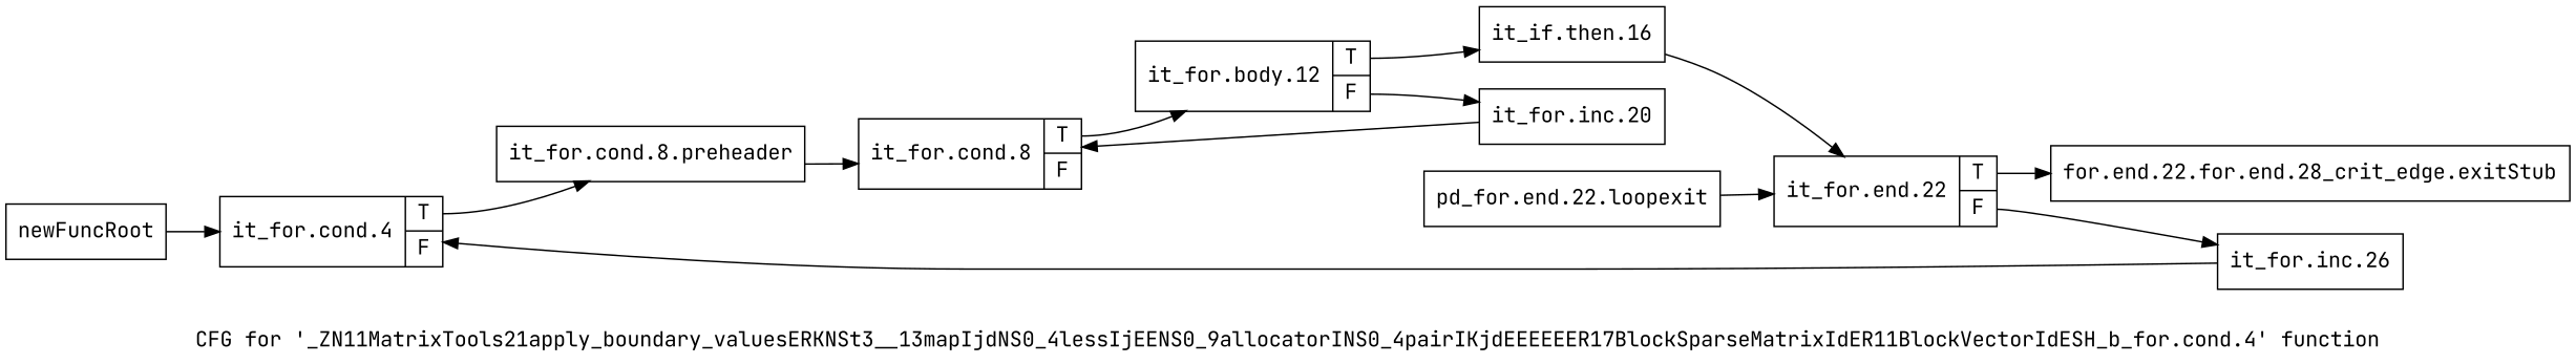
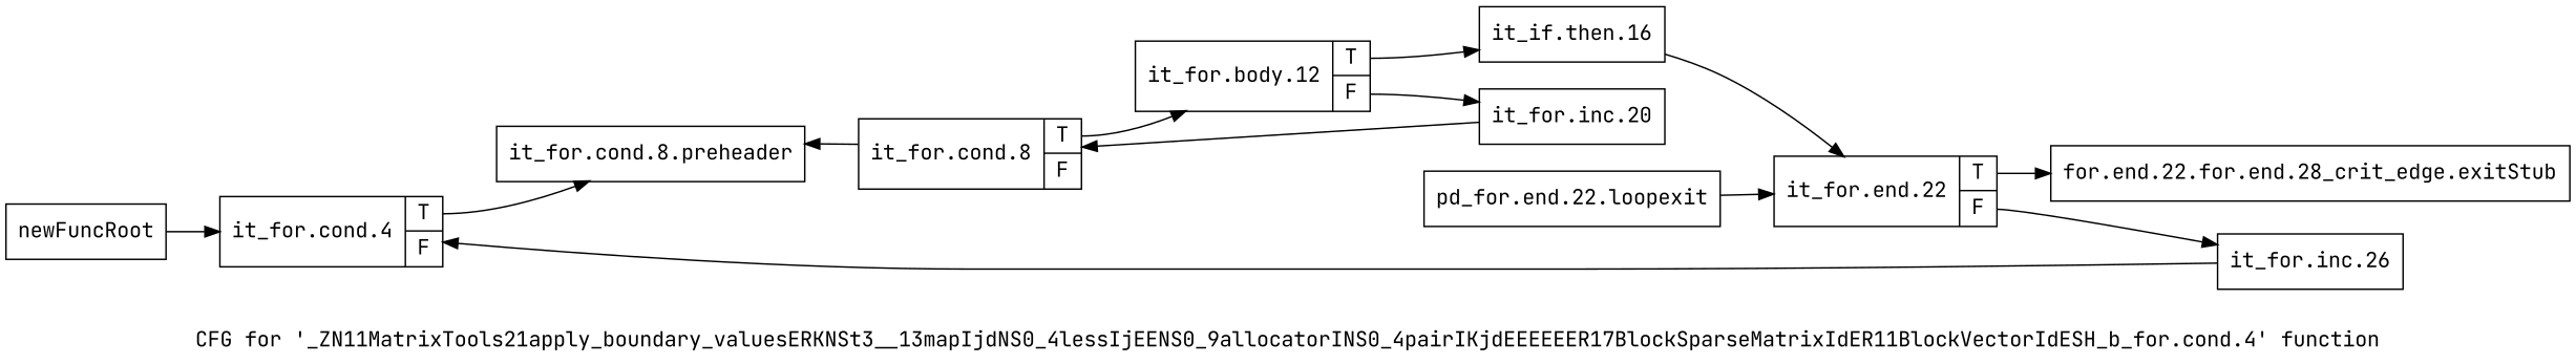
  digraph {
    fontname="JetBrains Mono"
    label="CFG for '_ZN11MatrixTools21apply_boundary_valuesERKNSt3__13mapIjdNS0_4lessIjEENS0_9allocatorINS0_4pairIKjdEEEEEER17BlockSparseMatrixIdER11BlockVectorIdESH_b_for.cond.4' function"
    rankdir=LR
    node [fontname="JetBrains Mono" shape=record]
    edge [fontname="JetBrains Mono"]
    n1 [label="{newFuncRoot}"]
    n2 [label="{it_for.cond.4|{<s0>T|<s1>F}}"]
    n3 [label="{it_for.cond.8.preheader}"]
    n4 [label="{it_for.cond.8|{<s0>T|<s1>F}}"]
    n5 [label="{for.end.22.for.end.28_crit_edge.exitStub}"]
    n6 [label="{it_for.body.12|{<s0>T|<s1>F}}"]
    n7 [label="{it_if.then.16}"]
    n8 [label="{it_for.inc.20}"]
    n9 [label="{pd_for.end.22.loopexit}"]
    n10 [label="{it_for.end.22|{<s0>T|<s1>F}}"]
    n11 [label="{it_for.inc.26}"]
    n1 -> n2
    n2 -> n3 [tailport=s0]
-   n3 -> n4
+   n4 -> n3
    n4 -> n6 [tailport=s0]
    n6 -> n7 [tailport=s0]
    n6 -> n8 [tailport=s1]
    n7 -> n10
    n8 -> n4
    n9 -> n10
    n10 -> n5 [tailport=s0]
    n10 -> n11 [tailport=s1]
    n11 -> n2
  }
